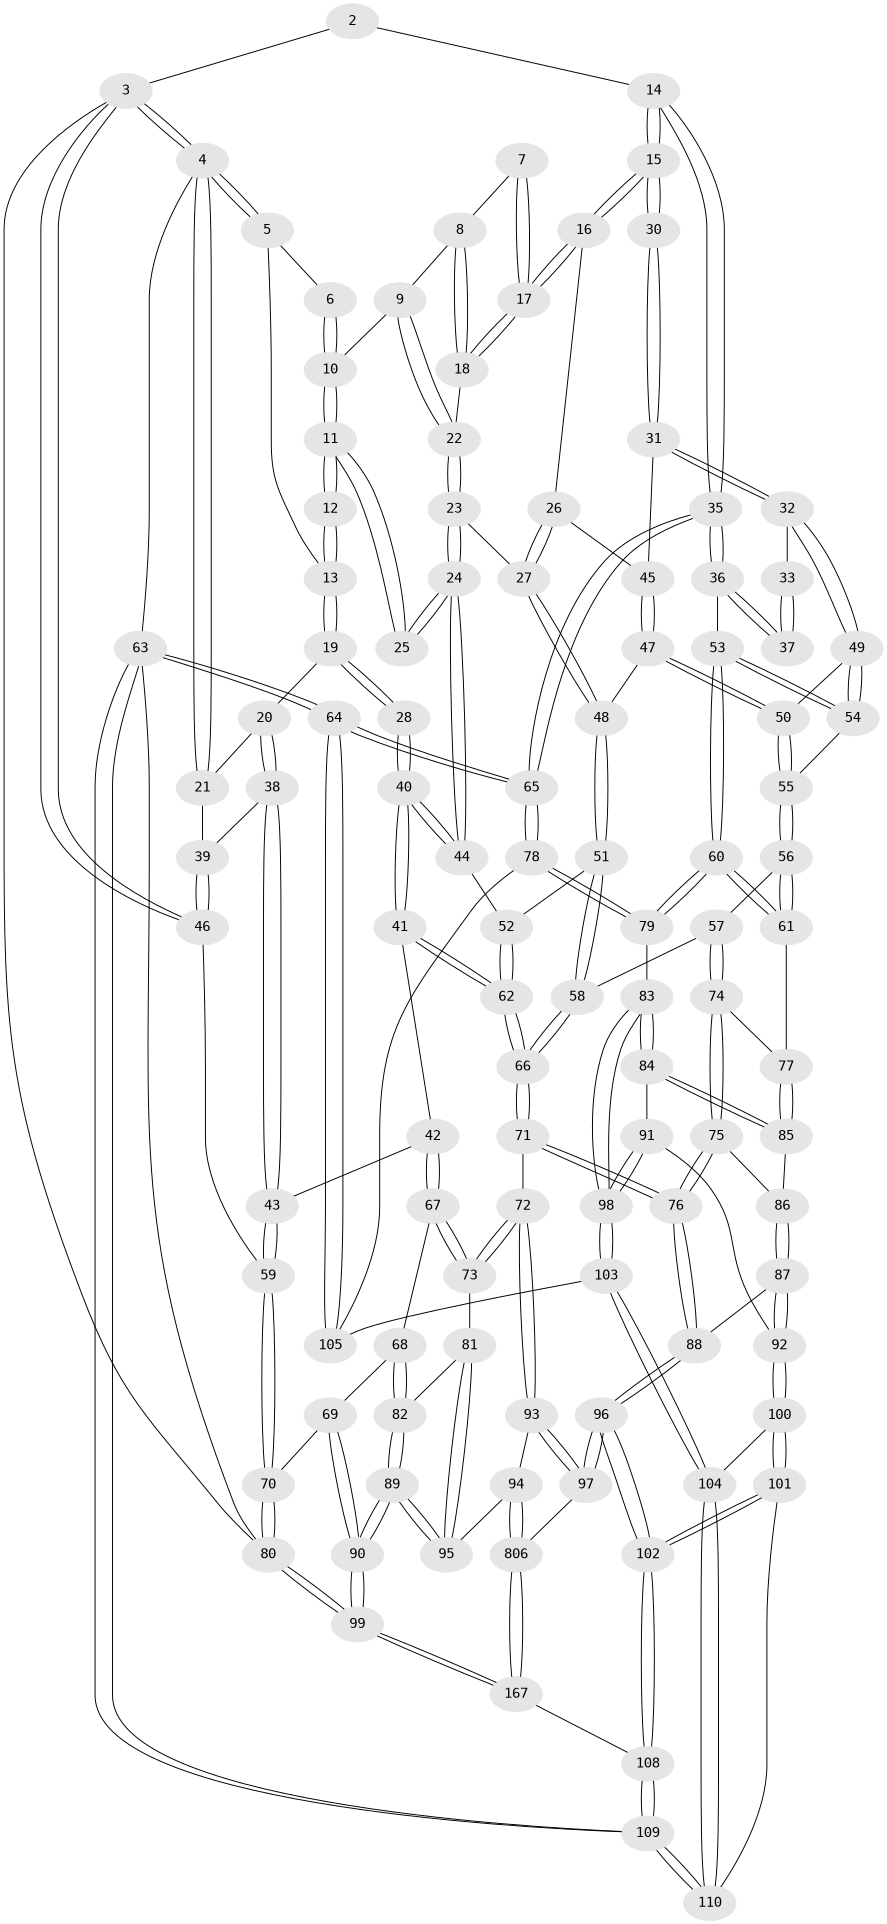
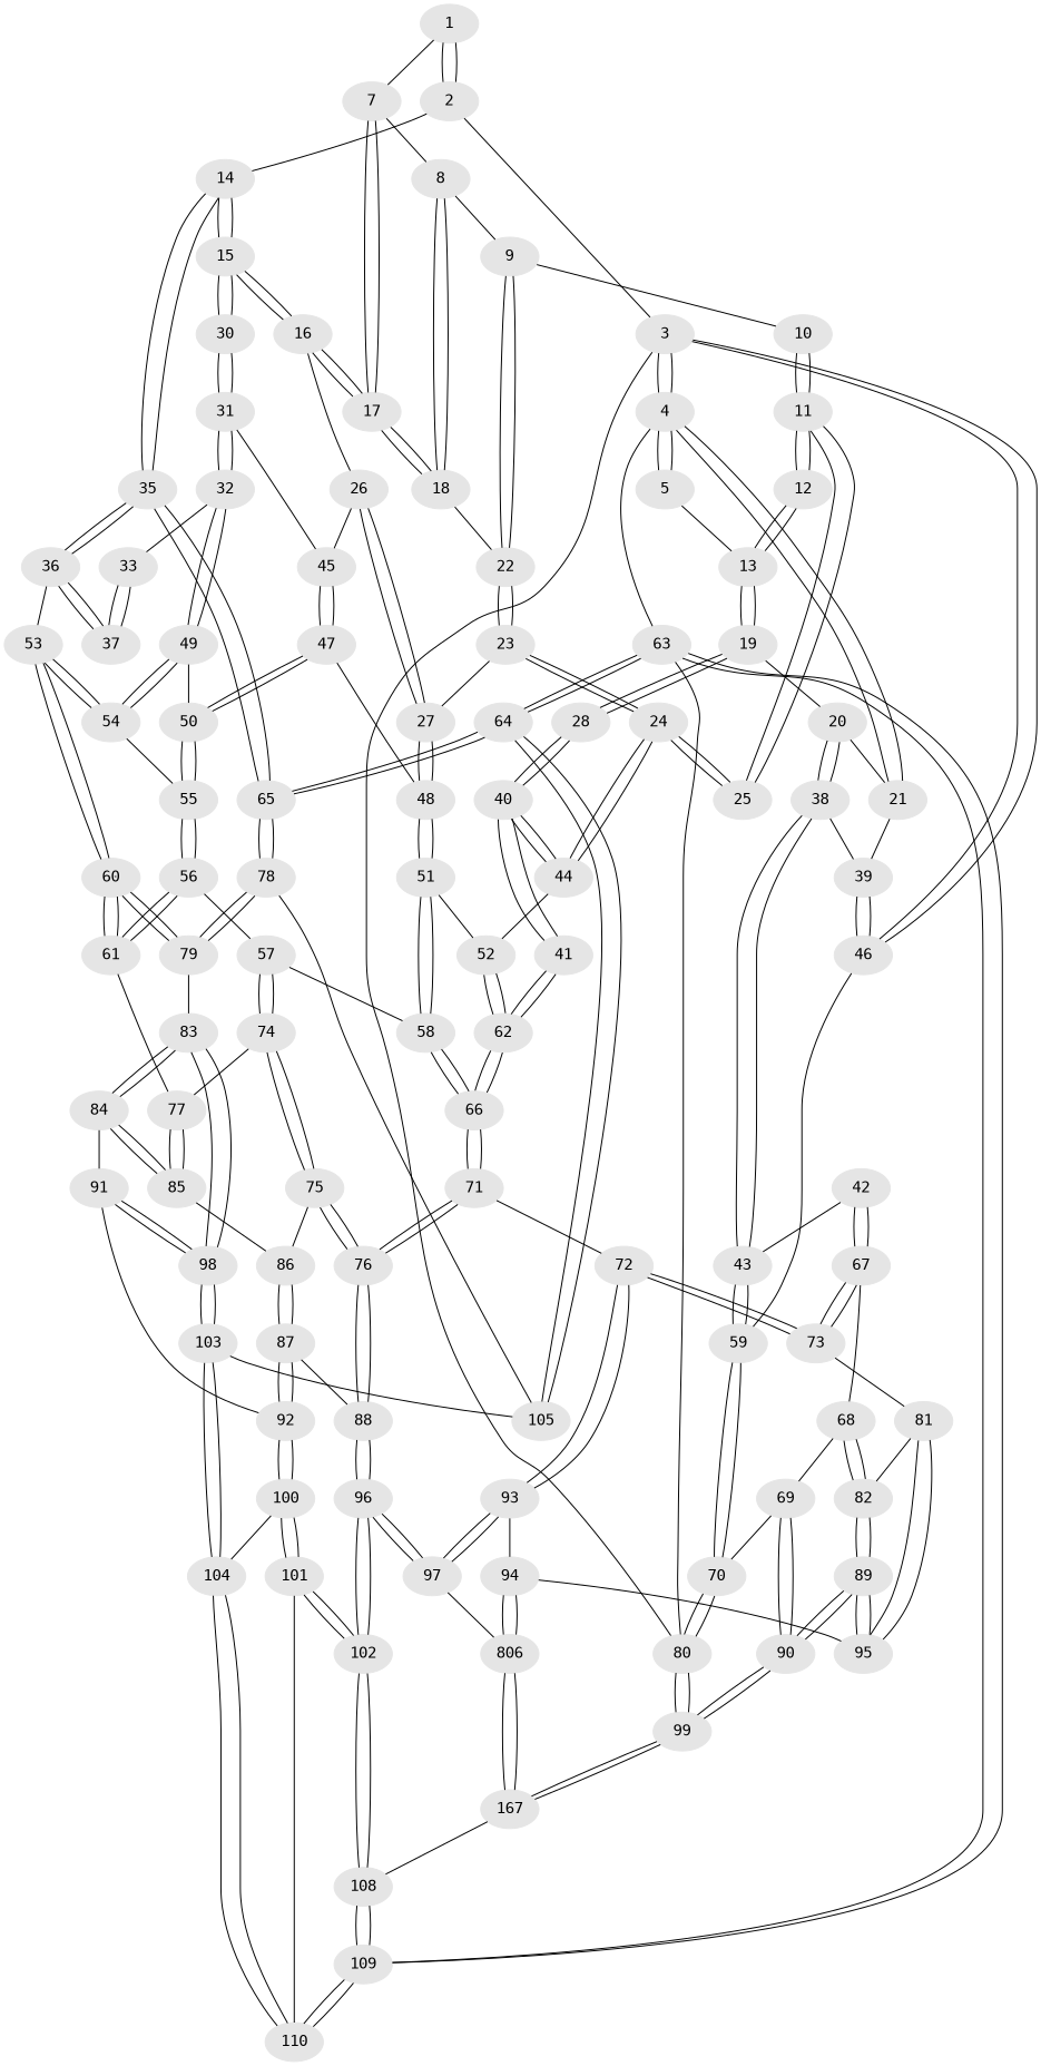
  graph {
    fontname="DejaVu Sans Mono"
    node [color=gray90 fontname="DejaVu Sans Mono" style=filled]
    edge [fontname="DejaVu Sans Mono"]
+   1
    2
    7
    3
    14
    8
    17
    4
    46
    80
    15
    35
    63
    64
    109
    5
    21
    59
    99
-   6
    13
    39
    10
    19
    11
    9
    18
    22
    23
    12
    25
    20
    28
    16
    30
    36
    65
    26
    31
    27
    45
    38
    40
    43
    24
    44
    48
    52
    47
    51
    41
    32
    33
    49
    37
    50
    54
    53
    78
    60
    42
    62
    67
    66
    68
    73
    70
    55
    58
    56
    61
    79
    57
    74
    77
    75
    71
    83
    85
    105
    110
    72
    76
    69
    82
    81
    90
    89
    93
    88
    94
    97
    95
    86
    87
    96
    84
    98
    n99 [label=167]
    91
    103
    92
    100
    102
    101
    104
    n107 [label=806]
    108
+   1 -- 2
+   1 -- 2
+   1 -- 7
    2 -- 3
    2 -- 14
    7 -- 8
    7 -- 17
    7 -- 17
    3 -- 4
    3 -- 4
    3 -- 46
    3 -- 46
    3 -- 80
    14 -- 15
    14 -- 15
    14 -- 35
    14 -- 35
    8 -- 9
    8 -- 18
    8 -- 18
    17 -- 18
    17 -- 18
    4 -- 63
    4 -- 5
    4 -- 5
    4 -- 21
    4 -- 21
    46 -- 59
    80 -- 99
    80 -- 99
    15 -- 16
    15 -- 16
    15 -- 30
    15 -- 30
    35 -- 36
    35 -- 36
    35 -- 65
    35 -- 65
    63 -- 80
    63 -- 64
    63 -- 64
    63 -- 109
    63 -- 109
    64 -- 65
    64 -- 65
    64 -- 105
    64 -- 105
    109 -- 110
    109 -- 110
-   5 -- 6
    5 -- 13
    21 -- 39
    59 -- 70
    59 -- 70
    99 -- n99
    99 -- n99
-   6 -- 10
-   6 -- 10
    13 -- 19
    13 -- 19
    39 -- 46
    39 -- 46
    10 -- 11
    10 -- 11
    19 -- 20
    19 -- 28
    19 -- 28
    11 -- 12
    11 -- 12
    11 -- 25
    11 -- 25
    9 -- 10
    9 -- 22
    9 -- 22
    18 -- 22
    22 -- 23
    22 -- 23
    23 -- 27
    23 -- 24
    23 -- 24
    12 -- 13
    12 -- 13
    20 -- 21
    20 -- 38
    20 -- 38
    28 -- 40
    28 -- 40
    16 -- 17
    16 -- 17
    16 -- 26
    30 -- 31
    30 -- 31
    36 -- 37
    36 -- 37
    36 -- 53
    65 -- 78
    65 -- 78
    26 -- 27
    26 -- 27
    26 -- 45
    31 -- 45
    31 -- 32
    31 -- 32
    27 -- 48
    27 -- 48
    45 -- 47
    45 -- 47
    38 -- 39
    38 -- 43
    38 -- 43
    40 -- 44
    40 -- 44
    40 -- 41
    40 -- 41
    43 -- 59
    43 -- 59
    24 -- 25
    24 -- 25
    24 -- 44
    24 -- 44
    44 -- 52
    48 -- 51
    48 -- 51
    52 -- 62
    52 -- 62
    47 -- 48
    47 -- 50
    47 -- 50
    51 -- 52
    51 -- 58
    51 -- 58
-   41 -- 42
    41 -- 62
    41 -- 62
    32 -- 33
    32 -- 49
    32 -- 49
    33 -- 37
    33 -- 37
    49 -- 50
    49 -- 54
    49 -- 54
    50 -- 55
    50 -- 55
    54 -- 55
    53 -- 54
    53 -- 54
    53 -- 60
    53 -- 60
    78 -- 79
    78 -- 79
    78 -- 105
    60 -- 61
    60 -- 61
    60 -- 79
    60 -- 79
    42 -- 43
    42 -- 67
    42 -- 67
    62 -- 66
    62 -- 66
    67 -- 68
    67 -- 73
    67 -- 73
    66 -- 71
    66 -- 71
    68 -- 69
    68 -- 82
    68 -- 82
    73 -- 81
    70 -- 80
    70 -- 80
    55 -- 56
    55 -- 56
    58 -- 66
    58 -- 66
    56 -- 61
    56 -- 61
    56 -- 57
    61 -- 77
    79 -- 83
    57 -- 58
    57 -- 74
    57 -- 74
    74 -- 77
    74 -- 75
    74 -- 75
    77 -- 85
    77 -- 85
    75 -- 76
    75 -- 76
    75 -- 86
    71 -- 72
    71 -- 76
    71 -- 76
    83 -- 84
    83 -- 84
    83 -- 98
    83 -- 98
    85 -- 86
    72 -- 73
    72 -- 73
    72 -- 93
    72 -- 93
    76 -- 88
    76 -- 88
    69 -- 70
    69 -- 90
    69 -- 90
    82 -- 89
    82 -- 89
    81 -- 82
    81 -- 95
    81 -- 95
    90 -- 99
    90 -- 99
    89 -- 90
    89 -- 90
    89 -- 95
    89 -- 95
    93 -- 94
    93 -- 97
    93 -- 97
    88 -- 96
    88 -- 96
    94 -- 95
    94 -- n107
    94 -- n107
    97 -- n107
    86 -- 87
    86 -- 87
    87 -- 88
    87 -- 92
    87 -- 92
    96 -- 97
    96 -- 97
    96 -- 102
    96 -- 102
    84 -- 85
    84 -- 85
    84 -- 91
    98 -- 103
    98 -- 103
    n99 -- 108
    91 -- 98
    91 -- 98
    91 -- 92
    103 -- 105
    103 -- 104
    103 -- 104
    92 -- 100
    92 -- 100
    100 -- 101
    100 -- 101
    100 -- 104
    102 -- 108
    102 -- 108
    101 -- 110
    101 -- 102
    101 -- 102
    104 -- 110
    104 -- 110
    n107 -- n99
    n107 -- n99
    108 -- 109
    108 -- 109
  }
